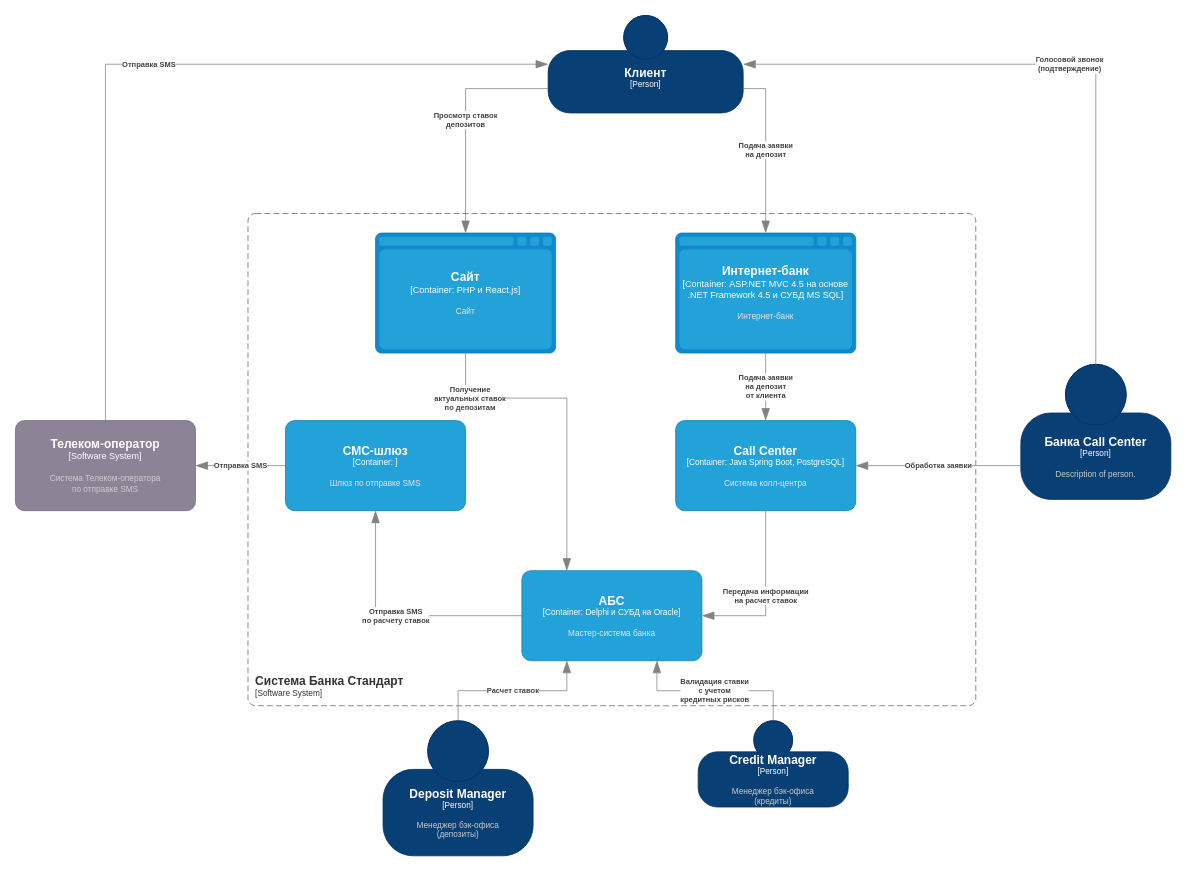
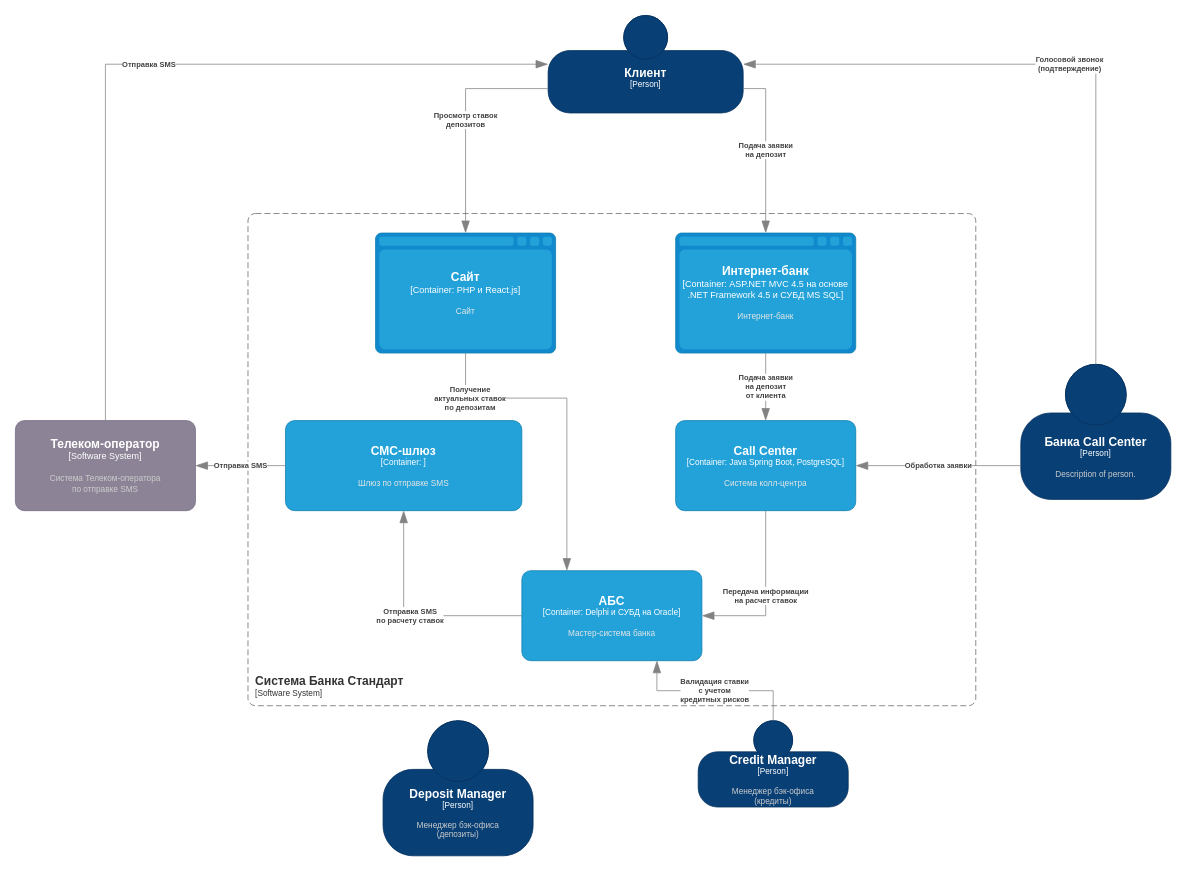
  <mxCell id="0" />
  <mxCell id="1" parent="0" />
  <mxCell id="2" value="&lt;font style=&quot;font-size: 16px&quot;&gt;&lt;b&gt;Интернет-банк&lt;/b&gt;&lt;/font&gt;&lt;div&gt;[Container:&amp;nbsp;ASP.NET MVC 4.5 на основе .NET Framework 4.5 и СУБД MS SQL]&lt;/div&gt;&lt;br&gt;&lt;div&gt;&lt;font style=&quot;font-size: 11px&quot;&gt;&lt;font color=&quot;#E6E6E6&quot;&gt;Интернет-банк&lt;/font&gt;&lt;/div&gt;" style="shape=mxgraph.c4.webBrowserContainer2;whiteSpace=wrap;html=1;boundedLbl=1;rounded=0;labelBackgroundColor=none;strokeColor=#118ACD;fillColor=#23A2D9;strokeColor=#118ACD;strokeColor2=#0E7DAD;fontSize=12;fontColor=#ffffff;align=center;metaEdit=1;points=[[0.5,0,0],[1,0.25,0],[1,0.5,0],[1,0.75,0],[0.5,1,0],[0,0.75,0],[0,0.5,0],[0,0.25,0]];resizable=0;" parent="1" vertex="1"><mxGeometry x="900" y="310" width="240" height="160" as="geometry" /></mxCell>
  <mxCell id="3" value="&lt;font style=&quot;font-size: 16px&quot;&gt;&lt;b&gt;Сайт&lt;/b&gt;&lt;/font&gt;&lt;div&gt;[Container:&amp;nbsp;PHP и React.js]&lt;/div&gt;&lt;br&gt;&lt;div&gt;&lt;font style=&quot;font-size: 11px&quot;&gt;&lt;font color=&quot;#E6E6E6&quot;&gt;Сайт&lt;/font&gt;&lt;/div&gt;" style="shape=mxgraph.c4.webBrowserContainer2;whiteSpace=wrap;html=1;boundedLbl=1;rounded=0;labelBackgroundColor=none;strokeColor=#118ACD;fillColor=#23A2D9;strokeColor=#118ACD;strokeColor2=#0E7DAD;fontSize=12;fontColor=#ffffff;align=center;metaEdit=1;points=[[0.5,0,0],[1,0.25,0],[1,0.5,0],[1,0.75,0],[0.5,1,0],[0,0.75,0],[0,0.5,0],[0,0.25,0]];resizable=0;" parent="1" vertex="1"><mxGeometry x="500" y="310" width="240" height="160" as="geometry" /></mxCell>
  <mxCell id="4" value="&lt;font style=&quot;font-size: 16px&quot;&gt;&lt;b&gt;Клиент&lt;/b&gt;&lt;/font&gt;&lt;div&gt;[Person]&lt;/div&gt;&lt;br&gt;&lt;div&gt;&lt;font style=&quot;font-size: 11px&quot;&gt;&lt;font color=&quot;#cccccc&quot;&gt;&lt;/font&gt;&lt;/div&gt;" style="html=1;fontSize=11;dashed=0;whiteSpace=wrap;fillColor=#083F75;strokeColor=#06315C;fontColor=#ffffff;shape=mxgraph.c4.person2;align=center;metaEdit=1;points=[[0.5,0,0],[1,0.5,0],[1,0.75,0],[0.75,1,0],[0.5,1,0],[0.25,1,0],[0,0.75,0],[0,0.5,0]];resizable=0;" parent="1" vertex="1"><mxGeometry x="730" y="20" width="260" height="130" as="geometry" /></mxCell>
  <mxCell id="5" value="&lt;div style=&quot;text-align: left&quot;&gt;&lt;div style=&quot;text-align: center&quot;&gt;&lt;b&gt;Просмотр ставок &#10;депозитов&lt;/b&gt;&lt;/div&gt;" style="endArrow=blockThin;html=1;fontSize=10;fontColor=#404040;strokeWidth=1;endFill=1;strokeColor=#828282;elbow=vertical;metaEdit=1;endSize=14;startSize=14;jumpStyle=arc;jumpSize=16;rounded=0;edgeStyle=orthogonalEdgeStyle;exitX=0;exitY=0.75;exitDx=0;exitDy=0;exitPerimeter=0;entryX=0.5;entryY=0;entryDx=0;entryDy=0;entryPerimeter=0;" parent="1" source="4" target="3" edge="1"><mxGeometry width="240" relative="1" as="geometry"><mxPoint x="800" y="630" as="sourcePoint" /><mxPoint x="1040" y="630" as="targetPoint" /></mxGeometry></mxCell>
  <mxCell id="6" value="&lt;div style=&quot;text-align: left&quot;&gt;&lt;div style=&quot;text-align: center&quot;&gt;&lt;b&gt;Подача заявки &#10;на депозит&lt;/b&gt;&lt;/div&gt;" style="endArrow=blockThin;html=1;fontSize=10;fontColor=#404040;strokeWidth=1;endFill=1;strokeColor=#828282;elbow=vertical;metaEdit=1;endSize=14;startSize=14;jumpStyle=arc;jumpSize=16;rounded=0;edgeStyle=orthogonalEdgeStyle;exitX=1;exitY=0.75;exitDx=0;exitDy=0;exitPerimeter=0;entryX=0.5;entryY=0;entryDx=0;entryDy=0;entryPerimeter=0;" parent="1" source="4" target="2" edge="1"><mxGeometry width="240" relative="1" as="geometry"><mxPoint x="980" y="180" as="sourcePoint" /><mxPoint x="1220" y="180" as="targetPoint" /></mxGeometry></mxCell>
  <mxCell id="7" value="&lt;font style=&quot;font-size: 16px&quot;&gt;&lt;b&gt;&lt;div style=&quot;text-align: left&quot;&gt;Система Банка Стандарт&lt;/div&gt;&lt;/b&gt;&lt;/font&gt;&lt;div style=&quot;text-align: left&quot;&gt;[Software System]&lt;/div&gt;" style="rounded=1;fontSize=11;whiteSpace=wrap;html=1;dashed=1;arcSize=20;fillColor=none;strokeColor=#666666;fontColor=#333333;labelBackgroundColor=none;align=left;verticalAlign=bottom;labelBorderColor=none;spacingTop=0;spacing=10;dashPattern=8 4;metaEdit=1;rotatable=0;perimeter=rectanglePerimeter;noLabel=0;labelPadding=0;allowArrows=0;connectable=0;expand=0;recursiveResize=0;editable=1;pointerEvents=0;absoluteArcSize=1;points=[[0.25,0,0],[0.5,0,0],[0.75,0,0],[1,0.25,0],[1,0.5,0],[1,0.75,0],[0.75,1,0],[0.5,1,0],[0.25,1,0],[0,0.75,0],[0,0.5,0],[0,0.25,0]];" parent="1" vertex="1"><mxGeometry x="330" y="284" width="970" height="656" as="geometry" /></mxCell>
  <mxCell id="8" value="&lt;font style=&quot;font-size: 16px&quot;&gt;&lt;b&gt;АБС&lt;/b&gt;&lt;/font&gt;&lt;div&gt;[Container: Delphi и СУБД на Oracle]&lt;/div&gt;&lt;br&gt;&lt;div&gt;&lt;font style=&quot;font-size: 11px&quot;&gt;&lt;font color=&quot;#E6E6E6&quot;&gt;Мастер-система банка&lt;/font&gt;&lt;/div&gt;" style="rounded=1;whiteSpace=wrap;html=1;fontSize=11;labelBackgroundColor=none;fillColor=#23A2D9;fontColor=#ffffff;align=center;arcSize=10;strokeColor=#0E7DAD;metaEdit=1;resizable=0;points=[[0.25,0,0],[0.5,0,0],[0.75,0,0],[1,0.25,0],[1,0.5,0],[1,0.75,0],[0.75,1,0],[0.5,1,0],[0.25,1,0],[0,0.75,0],[0,0.5,0],[0,0.25,0]];" parent="1" vertex="1"><mxGeometry x="695" y="760" width="240" height="120" as="geometry" /></mxCell>
  <mxCell id="9" value="&lt;font style=&quot;font-size: 16px&quot;&gt;&lt;b&gt;Банка Call Center&lt;/b&gt;&lt;/font&gt;&lt;div&gt;[Person]&lt;/div&gt;&lt;br&gt;&lt;div&gt;&lt;font style=&quot;font-size: 11px&quot;&gt;&lt;font color=&quot;#cccccc&quot;&gt;Description of person.&lt;/font&gt;&lt;/div&gt;" style="html=1;fontSize=11;dashed=0;whiteSpace=wrap;fillColor=#083F75;strokeColor=#06315C;fontColor=#ffffff;shape=mxgraph.c4.person2;align=center;metaEdit=1;points=[[0.5,0,0],[1,0.5,0],[1,0.75,0],[0.75,1,0],[0.5,1,0],[0.25,1,0],[0,0.75,0],[0,0.5,0]];resizable=0;" parent="1" vertex="1"><mxGeometry x="1360" y="485" width="200" height="180" as="geometry" /></mxCell>
  <mxCell id="10" value="&lt;font style=&quot;font-size: 16px&quot;&gt;&lt;b&gt;Deposit Manager&lt;/b&gt;&lt;/font&gt;&lt;div&gt;[Person]&lt;/div&gt;&lt;br&gt;&lt;div&gt;&lt;font style=&quot;font-size: 11px&quot;&gt;&lt;font color=&quot;#cccccc&quot;&gt;Менеджер бэк-офиса&#10;(депозиты)&lt;/font&gt;&lt;/div&gt;" style="html=1;fontSize=11;dashed=0;whiteSpace=wrap;fillColor=#083F75;strokeColor=#06315C;fontColor=#ffffff;shape=mxgraph.c4.person2;align=center;metaEdit=1;points=[[0.5,0,0],[1,0.5,0],[1,0.75,0],[0.75,1,0],[0.5,1,0],[0.25,1,0],[0,0.75,0],[0,0.5,0]];resizable=0;" parent="1" vertex="1"><mxGeometry x="510" y="960" width="200" height="180" as="geometry" /></mxCell>
  <mxCell id="11" value="&lt;font style=&quot;font-size: 16px&quot;&gt;&lt;b&gt;Call Center&lt;/b&gt;&lt;/font&gt;&lt;div&gt;[Container: Java Spring Boot, PostgreSQL]&lt;/div&gt;&lt;br&gt;&lt;div&gt;&lt;font style=&quot;font-size: 11px&quot;&gt;&lt;font color=&quot;#E6E6E6&quot;&gt;Система колл-центра&lt;/font&gt;&lt;/div&gt;" style="rounded=1;whiteSpace=wrap;html=1;fontSize=11;labelBackgroundColor=none;fillColor=#23A2D9;fontColor=#ffffff;align=center;arcSize=10;strokeColor=#0E7DAD;metaEdit=1;resizable=0;points=[[0.25,0,0],[0.5,0,0],[0.75,0,0],[1,0.25,0],[1,0.5,0],[1,0.75,0],[0.75,1,0],[0.5,1,0],[0.25,1,0],[0,0.75,0],[0,0.5,0],[0,0.25,0]];" parent="1" vertex="1"><mxGeometry x="900" y="560" width="240" height="120" as="geometry" /></mxCell>
  <mxCell id="12" value="&lt;font style=&quot;font-size: 16px&quot;&gt;&lt;b&gt;Телеком-оператор&lt;/b&gt;&lt;/font&gt;&lt;div&gt;[Software System]&lt;/div&gt;&lt;br&gt;&lt;div&gt;&lt;font style=&quot;font-size: 11px&quot;&gt;&lt;font color=&quot;#cccccc&quot;&gt;Система Телеком-оператора&#10;по отправке SMS&lt;/font&gt;&lt;/div&gt;" style="rounded=1;whiteSpace=wrap;html=1;labelBackgroundColor=none;fillColor=#8C8496;fontColor=#ffffff;align=center;arcSize=10;strokeColor=#736782;metaEdit=1;resizable=0;points=[[0.25,0,0],[0.5,0,0],[0.75,0,0],[1,0.25,0],[1,0.5,0],[1,0.75,0],[0.75,1,0],[0.5,1,0],[0.25,1,0],[0,0.75,0],[0,0.5,0],[0,0.25,0]];" parent="1" vertex="1"><mxGeometry x="20" y="560" width="240" height="120" as="geometry" /></mxCell>
- <mxCell id="13" value="&lt;font style=&quot;font-size: 16px&quot;&gt;&lt;b&gt;СМС-шлюз&lt;/b&gt;&lt;/font&gt;&lt;div&gt;[Container: ]&lt;/div&gt;&lt;br&gt;&lt;div&gt;&lt;font style=&quot;font-size: 11px&quot;&gt;&lt;font color=&quot;#E6E6E6&quot;&gt;Шлюз по отправке SMS&lt;/font&gt;&lt;/div&gt;" style="rounded=1;whiteSpace=wrap;html=1;fontSize=11;labelBackgroundColor=none;fillColor=#23A2D9;fontColor=#ffffff;align=center;arcSize=10;strokeColor=#0E7DAD;metaEdit=1;resizable=0;points=[[0.25,0,0],[0.5,0,0],[0.75,0,0],[1,0.25,0],[1,0.5,0],[1,0.75,0],[0.75,1,0],[0.5,1,0],[0.25,1,0],[0,0.75,0],[0,0.5,0],[0,0.25,0]];" parent="1" vertex="1"><mxGeometry x="380" y="560" width="240" height="120" as="geometry" /></mxCell>
+ <mxCell id="13" value="&lt;font style=&quot;font-size: 16px&quot;&gt;&lt;b&gt;СМС-шлюз&lt;/b&gt;&lt;/font&gt;&lt;div&gt;[Container: ]&lt;/div&gt;&lt;br&gt;&lt;div&gt;&lt;font style=&quot;font-size: 11px&quot;&gt;&lt;font color=&quot;#E6E6E6&quot;&gt;Шлюз по отправке SMS&lt;/font&gt;&lt;/div&gt;" style="rounded=1;whiteSpace=wrap;html=1;fontSize=11;labelBackgroundColor=none;fillColor=#23A2D9;fontColor=#ffffff;align=center;arcSize=10;strokeColor=#0E7DAD;metaEdit=1;resizable=0;points=[[0.25,0,0],[0.5,0,0],[0.75,0,0],[1,0.25,0],[1,0.5,0],[1,0.75,0],[0.75,1,0],[0.5,1,0],[0.25,1,0],[0,0.75,0],[0,0.5,0],[0,0.25,0]];" parent="1" vertex="1"><mxGeometry x="380" y="560" width="315" height="120" as="geometry" /></mxCell>
  <mxCell id="14" value="&lt;div style=&quot;text-align: left&quot;&gt;&lt;div style=&quot;text-align: center&quot;&gt;&lt;b&gt;Подача заявки&#10;на депозит&#10;от клиента&lt;/b&gt;&lt;/div&gt;" style="endArrow=blockThin;html=1;fontSize=10;fontColor=#404040;strokeWidth=1;endFill=1;strokeColor=#828282;elbow=vertical;metaEdit=1;endSize=14;startSize=14;jumpStyle=arc;jumpSize=16;rounded=0;edgeStyle=orthogonalEdgeStyle;entryX=0.5;entryY=0;entryDx=0;entryDy=0;entryPerimeter=0;exitX=0.5;exitY=1;exitDx=0;exitDy=0;exitPerimeter=0;" parent="1" source="2" target="11" edge="1"><mxGeometry width="240" relative="1" as="geometry"><mxPoint x="720" y="530" as="sourcePoint" /><mxPoint x="960" y="530" as="targetPoint" /></mxGeometry></mxCell>
  <mxCell id="15" value="&lt;div style=&quot;text-align: left&quot;&gt;&lt;div style=&quot;text-align: center&quot;&gt;&lt;b&gt;Отправка SMS&#10;по расчету ставок&lt;/b&gt;&lt;/div&gt;" style="endArrow=blockThin;html=1;fontSize=10;fontColor=#404040;strokeWidth=1;endFill=1;strokeColor=#828282;elbow=vertical;metaEdit=1;endSize=14;startSize=14;jumpStyle=arc;jumpSize=16;rounded=0;edgeStyle=orthogonalEdgeStyle;exitX=0;exitY=0.5;exitDx=0;exitDy=0;exitPerimeter=0;entryX=0.5;entryY=1;entryDx=0;entryDy=0;entryPerimeter=0;" parent="1" source="8" target="13" edge="1"><mxGeometry width="240" relative="1" as="geometry"><mxPoint x="990" y="790" as="sourcePoint" /><mxPoint x="1230" y="790" as="targetPoint" /></mxGeometry></mxCell>
  <mxCell id="16" value="&lt;div style=&quot;text-align: left&quot;&gt;&lt;div style=&quot;text-align: center&quot;&gt;&lt;b&gt;Отправка SMS&lt;/b&gt;&lt;/div&gt;" style="endArrow=blockThin;html=1;fontSize=10;fontColor=#404040;strokeWidth=1;endFill=1;strokeColor=#828282;elbow=vertical;metaEdit=1;endSize=14;startSize=14;jumpStyle=arc;jumpSize=16;rounded=0;edgeStyle=orthogonalEdgeStyle;exitX=0;exitY=0.5;exitDx=0;exitDy=0;exitPerimeter=0;entryX=1;entryY=0.5;entryDx=0;entryDy=0;entryPerimeter=0;" parent="1" source="13" target="12" edge="1"><mxGeometry width="240" relative="1" as="geometry"><mxPoint x="460" y="770" as="sourcePoint" /><mxPoint x="700" y="770" as="targetPoint" /></mxGeometry></mxCell>
  <mxCell id="17" value="&lt;div style=&quot;text-align: left&quot;&gt;&lt;div style=&quot;text-align: center&quot;&gt;&lt;b&gt;Отправка SMS&lt;/b&gt;&lt;/div&gt;" style="endArrow=blockThin;html=1;fontSize=10;fontColor=#404040;strokeWidth=1;endFill=1;strokeColor=#828282;elbow=vertical;metaEdit=1;endSize=14;startSize=14;jumpStyle=arc;jumpSize=16;rounded=0;edgeStyle=orthogonalEdgeStyle;exitX=0.5;exitY=0;exitDx=0;exitDy=0;exitPerimeter=0;entryX=0;entryY=0.5;entryDx=0;entryDy=0;entryPerimeter=0;" parent="1" source="12" target="4" edge="1"><mxGeometry width="240" relative="1" as="geometry"><mxPoint x="120" y="290" as="sourcePoint" /><mxPoint x="360" y="290" as="targetPoint" /></mxGeometry></mxCell>
  <mxCell id="18" value="&lt;div style=&quot;text-align: left&quot;&gt;&lt;div style=&quot;text-align: center&quot;&gt;&lt;b&gt;Передача информации&#10;на расчет ставок&lt;/b&gt;&lt;/div&gt;" style="endArrow=blockThin;html=1;fontSize=10;fontColor=#404040;strokeWidth=1;endFill=1;strokeColor=#828282;elbow=vertical;metaEdit=1;endSize=14;startSize=14;jumpStyle=arc;jumpSize=16;rounded=0;edgeStyle=orthogonalEdgeStyle;exitX=0.5;exitY=1;exitDx=0;exitDy=0;exitPerimeter=0;entryX=1;entryY=0.5;entryDx=0;entryDy=0;entryPerimeter=0;" parent="1" source="11" target="8" edge="1"><mxGeometry width="240" relative="1" as="geometry"><mxPoint x="1010" y="790" as="sourcePoint" /><mxPoint x="1250" y="790" as="targetPoint" /></mxGeometry></mxCell>
- <mxCell id="19" value="&lt;div style=&quot;text-align: left&quot;&gt;&lt;div style=&quot;text-align: center&quot;&gt;&lt;b&gt;Расчет ставок&lt;/b&gt;&lt;/div&gt;" style="endArrow=blockThin;html=1;fontSize=10;fontColor=#404040;strokeWidth=1;endFill=1;strokeColor=#828282;elbow=vertical;metaEdit=1;endSize=14;startSize=14;jumpStyle=arc;jumpSize=16;rounded=0;edgeStyle=orthogonalEdgeStyle;exitX=0.5;exitY=0;exitDx=0;exitDy=0;exitPerimeter=0;entryX=0.25;entryY=1;entryDx=0;entryDy=0;entryPerimeter=0;" parent="1" source="10" target="8" edge="1"><mxGeometry width="240" relative="1" as="geometry"><mxPoint x="1150" y="1080" as="sourcePoint" /><mxPoint x="1390" y="1080" as="targetPoint" /></mxGeometry></mxCell>
  <mxCell id="20" value="&lt;div style=&quot;text-align: left&quot;&gt;&lt;div style=&quot;text-align: center&quot;&gt;&lt;b&gt;Обработка заявки&lt;/b&gt;&lt;/div&gt;" style="endArrow=blockThin;html=1;fontSize=10;fontColor=#404040;strokeWidth=1;endFill=1;strokeColor=#828282;elbow=vertical;metaEdit=1;endSize=14;startSize=14;jumpStyle=arc;jumpSize=16;rounded=0;edgeStyle=orthogonalEdgeStyle;exitX=0;exitY=0.75;exitDx=0;exitDy=0;exitPerimeter=0;entryX=1;entryY=0.5;entryDx=0;entryDy=0;entryPerimeter=0;" parent="1" source="9" target="11" edge="1"><mxGeometry width="240" relative="1" as="geometry"><mxPoint x="1350" y="610" as="sourcePoint" /><mxPoint x="1590" y="610" as="targetPoint" /></mxGeometry></mxCell>
  <mxCell id="21" value="&lt;div style=&quot;text-align: left&quot;&gt;&lt;div style=&quot;text-align: center&quot;&gt;&lt;b&gt;Голосовой звонок&#10;(подтверждение)&lt;/b&gt;&lt;/div&gt;" style="endArrow=blockThin;html=1;fontSize=10;fontColor=#404040;strokeWidth=1;endFill=1;strokeColor=#828282;elbow=vertical;metaEdit=1;endSize=14;startSize=14;jumpStyle=arc;jumpSize=16;rounded=0;edgeStyle=orthogonalEdgeStyle;exitX=0.5;exitY=0;exitDx=0;exitDy=0;exitPerimeter=0;entryX=1;entryY=0.5;entryDx=0;entryDy=0;entryPerimeter=0;" parent="1" source="9" target="4" edge="1"><mxGeometry width="240" relative="1" as="geometry"><mxPoint x="1490" y="320" as="sourcePoint" /><mxPoint x="1730" y="320" as="targetPoint" /></mxGeometry></mxCell>
  <mxCell id="22" value="&lt;div style=&quot;text-align: left&quot;&gt;&lt;div style=&quot;text-align: center&quot;&gt;&lt;b&gt;Получение&#10;актуальных ставок&#10;по депозитам&lt;/b&gt;&lt;/div&gt;" style="endArrow=blockThin;html=1;fontSize=10;fontColor=#404040;strokeWidth=1;endFill=1;strokeColor=#828282;elbow=vertical;metaEdit=1;endSize=14;startSize=14;jumpStyle=arc;jumpSize=16;rounded=0;edgeStyle=orthogonalEdgeStyle;entryX=0.25;entryY=0;entryDx=0;entryDy=0;entryPerimeter=0;exitX=0.5;exitY=1;exitDx=0;exitDy=0;exitPerimeter=0;" edge="1" parent="1" source="3" target="8"><mxGeometry x="-0.688" width="240" relative="1" as="geometry"><mxPoint x="620" y="520" as="sourcePoint" /><mxPoint x="710" y="1020" as="targetPoint" /><mxPoint as="offset" /><Array as="points"><mxPoint x="620" y="530" /><mxPoint x="755" y="530" /></Array></mxGeometry></mxCell>
  <mxCell id="23" value="&lt;font style=&quot;font-size: 16px&quot;&gt;&lt;b&gt;Credit Manager&lt;/b&gt;&lt;/font&gt;&lt;div&gt;[Person]&lt;/div&gt;&lt;br&gt;&lt;div&gt;&lt;font style=&quot;font-size: 11px&quot;&gt;&lt;font color=&quot;#cccccc&quot;&gt;Менеджер бэк-офиса&#10;(кредиты)&lt;/font&gt;&lt;/div&gt;" style="html=1;fontSize=11;dashed=0;whiteSpace=wrap;fillColor=#083F75;strokeColor=#06315C;fontColor=#ffffff;shape=mxgraph.c4.person2;align=center;metaEdit=1;points=[[0.5,0,0],[1,0.5,0],[1,0.75,0],[0.75,1,0],[0.5,1,0],[0.25,1,0],[0,0.75,0],[0,0.5,0]];resizable=0;" vertex="1" parent="1"><mxGeometry x="930" y="960" width="200" height="115" as="geometry" /></mxCell>
  <mxCell id="24" value="&lt;div style=&quot;text-align: left&quot;&gt;&lt;div style=&quot;text-align: center&quot;&gt;&lt;b&gt;Валидация ставки&#10;с учетом &#10;кредитных рисков&lt;/b&gt;&lt;/div&gt;" style="endArrow=blockThin;html=1;fontSize=10;fontColor=#404040;strokeWidth=1;endFill=1;strokeColor=#828282;elbow=vertical;metaEdit=1;endSize=14;startSize=14;jumpStyle=arc;jumpSize=16;rounded=0;edgeStyle=orthogonalEdgeStyle;exitX=0.5;exitY=0;exitDx=0;exitDy=0;exitPerimeter=0;entryX=0.75;entryY=1;entryDx=0;entryDy=0;entryPerimeter=0;" edge="1" parent="1" source="23" target="8"><mxGeometry width="240" relative="1" as="geometry"><mxPoint x="1370" y="1020" as="sourcePoint" /><mxPoint x="1610" y="1020" as="targetPoint" /></mxGeometry></mxCell>
